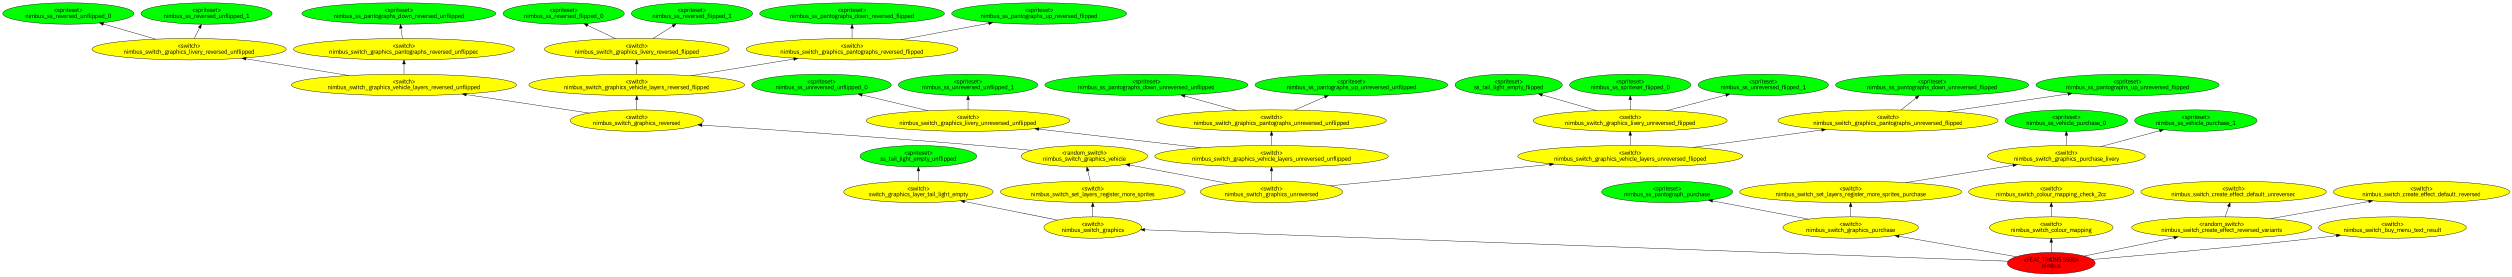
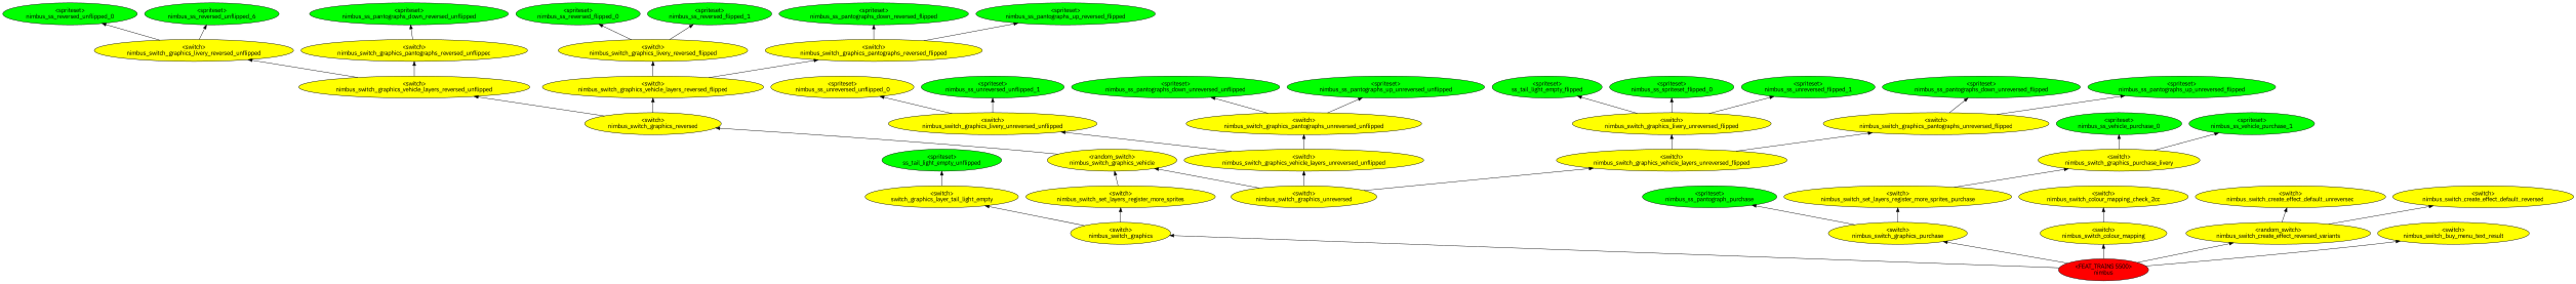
  digraph {
    fontname="IBM Plex Sans"
    rankdir=BT
    node [fillcolor=yellow fontname="IBM Plex Sans" style=filled]
    edge [fontname="IBM Plex Sans"]
    n1 [fillcolor=green label="<spriteset>\nss_tail_light_empty_unflipped"]
    n2 [fillcolor=green label="<spriteset>\nss_tail_light_empty_flipped"]
    n3 [label="<switch>\nswitch_graphics_layer_tail_light_empty"]
-   n4 [fillcolor=green label="<spriteset>\nnimbus_ss_unreversed_unflipped_0"]
+   n4 [label="<spriteset>\nnimbus_ss_unreversed_unflipped_0"]
    n5 [fillcolor=green label="<spriteset>\nnimbus_ss_unreversed_unflipped_1"]
    n6 [label="<switch>\nnimbus_switch_graphics_livery_unreversed_unflipped"]
    n7 [fillcolor=green label="<spriteset>\nnimbus_ss_pantographs_down_unreversed_unflipped"]
    n8 [fillcolor=green label="<spriteset>\nnimbus_ss_pantographs_up_unreversed_unflipped"]
    n9 [label="<switch>\nnimbus_switch_graphics_pantographs_unreversed_unflipped"]
    n10 [label="<switch>\nnimbus_switch_graphics_vehicle_layers_unreversed_unflipped"]
    n11 [fillcolor=green label="<spriteset>\nnimbus_ss_spriteset_flipped_0"]
    n12 [fillcolor=green label="<spriteset>\nnimbus_ss_unreversed_flipped_1"]
    n13 [label="<switch>\nnimbus_switch_graphics_livery_unreversed_flipped"]
    n14 [fillcolor=green label="<spriteset>\nnimbus_ss_pantographs_down_unreversed_flipped"]
    n15 [fillcolor=green label="<spriteset>\nnimbus_ss_pantographs_up_unreversed_flipped"]
    n16 [label="<switch>\nnimbus_switch_graphics_pantographs_unreversed_flipped"]
    n17 [label="<switch>\nnimbus_switch_graphics_vehicle_layers_unreversed_flipped"]
    n18 [label="<switch>\nnimbus_switch_graphics_unreversed"]
    n19 [label="<random_switch>\nnimbus_switch_graphics_vehicle"]
    n20 [fillcolor=green label="<spriteset>\nnimbus_ss_reversed_unflipped_0"]
-   n21 [fillcolor=green label="<spriteset>\nnimbus_ss_reversed_unflipped_1"]
+   n21 [fillcolor=green label="<spriteset>\nnimbus_ss_reversed_unflipped_6"]
    n22 [label="<switch>\nnimbus_switch_graphics_livery_reversed_unflipped"]
    n23 [fillcolor=green label="<spriteset>\nnimbus_ss_pantographs_down_reversed_unflipped"]
    n24 [label="<switch>\nnimbus_switch_graphics_pantographs_reversed_unflipped"]
    n25 [label="<switch>\nnimbus_switch_graphics_vehicle_layers_reversed_unflipped"]
    n26 [fillcolor=green label="<spriteset>\nnimbus_ss_reversed_flipped_0"]
    n27 [fillcolor=green label="<spriteset>\nnimbus_ss_reversed_flipped_1"]
    n28 [label="<switch>\nnimbus_switch_graphics_livery_reversed_flipped"]
    n29 [fillcolor=green label="<spriteset>\nnimbus_ss_pantographs_down_reversed_flipped"]
    n30 [fillcolor=green label="<spriteset>\nnimbus_ss_pantographs_up_reversed_flipped"]
    n31 [label="<switch>\nnimbus_switch_graphics_pantographs_reversed_flipped"]
    n32 [label="<switch>\nnimbus_switch_graphics_vehicle_layers_reversed_flipped"]
    n33 [label="<switch>\nnimbus_switch_graphics_reversed"]
    n34 [fillcolor=green label="<spriteset>\nnimbus_ss_vehicle_purchase_0"]
    n35 [fillcolor=green label="<spriteset>\nnimbus_ss_vehicle_purchase_1"]
    n36 [label="<switch>\nnimbus_switch_graphics_purchase_livery"]
    n37 [fillcolor=green label="<spriteset>\nnimbus_ss_pantograph_purchase"]
    n38 [label="<switch>\nnimbus_switch_set_layers_register_more_sprites_purchase"]
    n39 [label="<switch>\nnimbus_switch_graphics_purchase"]
    n40 [label="<switch>\nnimbus_switch_set_layers_register_more_sprites"]
    n41 [label="<switch>\nnimbus_switch_graphics"]
    n42 [label="<switch>\nnimbus_switch_colour_mapping_check_2cc"]
    n43 [label="<switch>\nnimbus_switch_colour_mapping"]
    n44 [label="<switch>\nnimbus_switch_create_effect_default_unreversed"]
    n45 [label="<switch>\nnimbus_switch_create_effect_default_reversed"]
    n46 [label="<random_switch>\nnimbus_switch_create_effect_reversed_variants"]
    n47 [label="<switch>\nnimbus_switch_buy_menu_text_result"]
    n48 [fillcolor=red label="<FEAT_TRAINS 5500>\nnimbus"]
    n3 -> n1
    n6 -> n4
    n6 -> n5
    n9 -> n7
    n9 -> n8
    n10 -> n6
    n10 -> n9
    n13 -> n2
    n13 -> n11
    n13 -> n12
    n16 -> n14
    n16 -> n15
    n17 -> n13
    n17 -> n16
    n18 -> n10
    n18 -> n17
    n18 -> n19
    n19 -> n33
    n22 -> n20
    n22 -> n21
    n24 -> n23
    n25 -> n22
    n25 -> n24
    n28 -> n26
    n28 -> n27
    n31 -> n29
    n31 -> n30
    n32 -> n28
    n32 -> n31
    n33 -> n25
    n33 -> n32
    n36 -> n34
    n36 -> n35
    n38 -> n36
    n39 -> n37
    n39 -> n38
    n40 -> n19
    n41 -> n3
    n41 -> n40
    n43 -> n42
    n46 -> n44
    n46 -> n45
    n48 -> n39
    n48 -> n41
    n48 -> n43
    n48 -> n46
    n48 -> n47
  }
